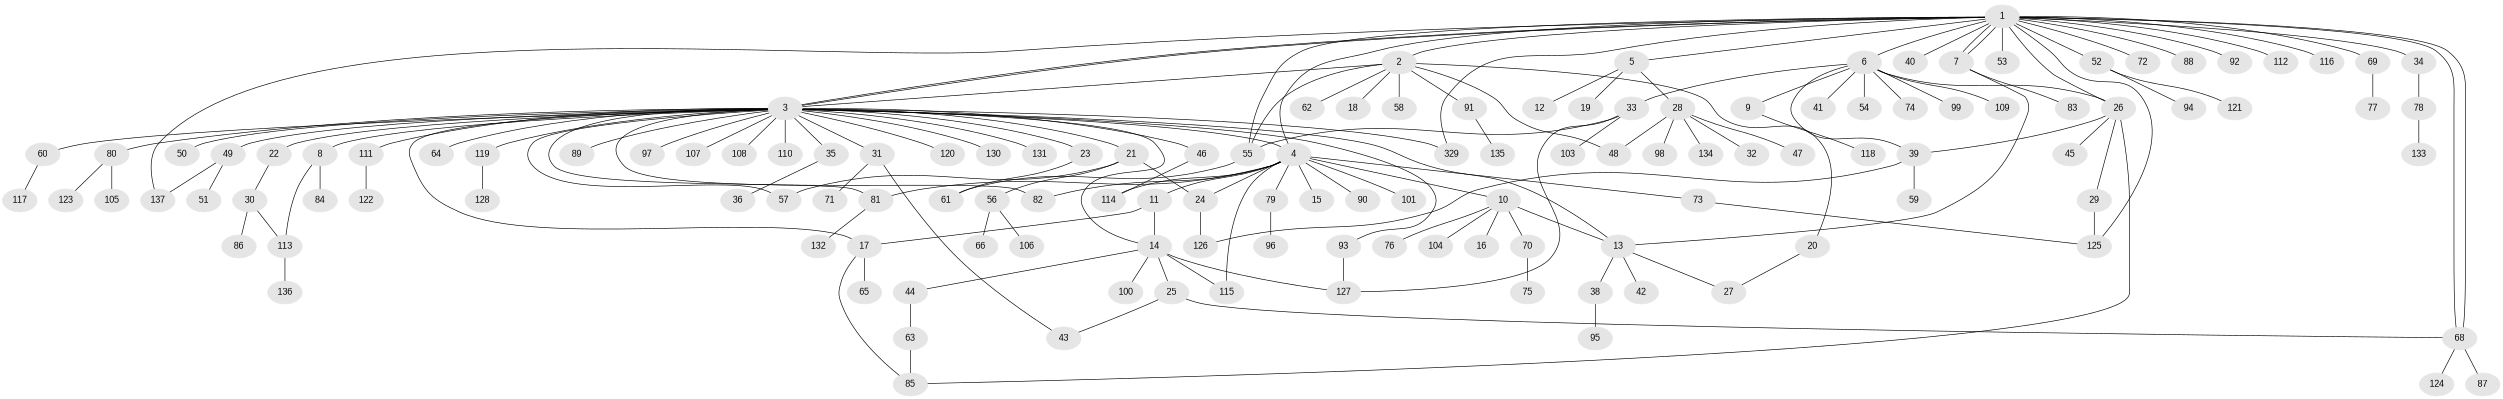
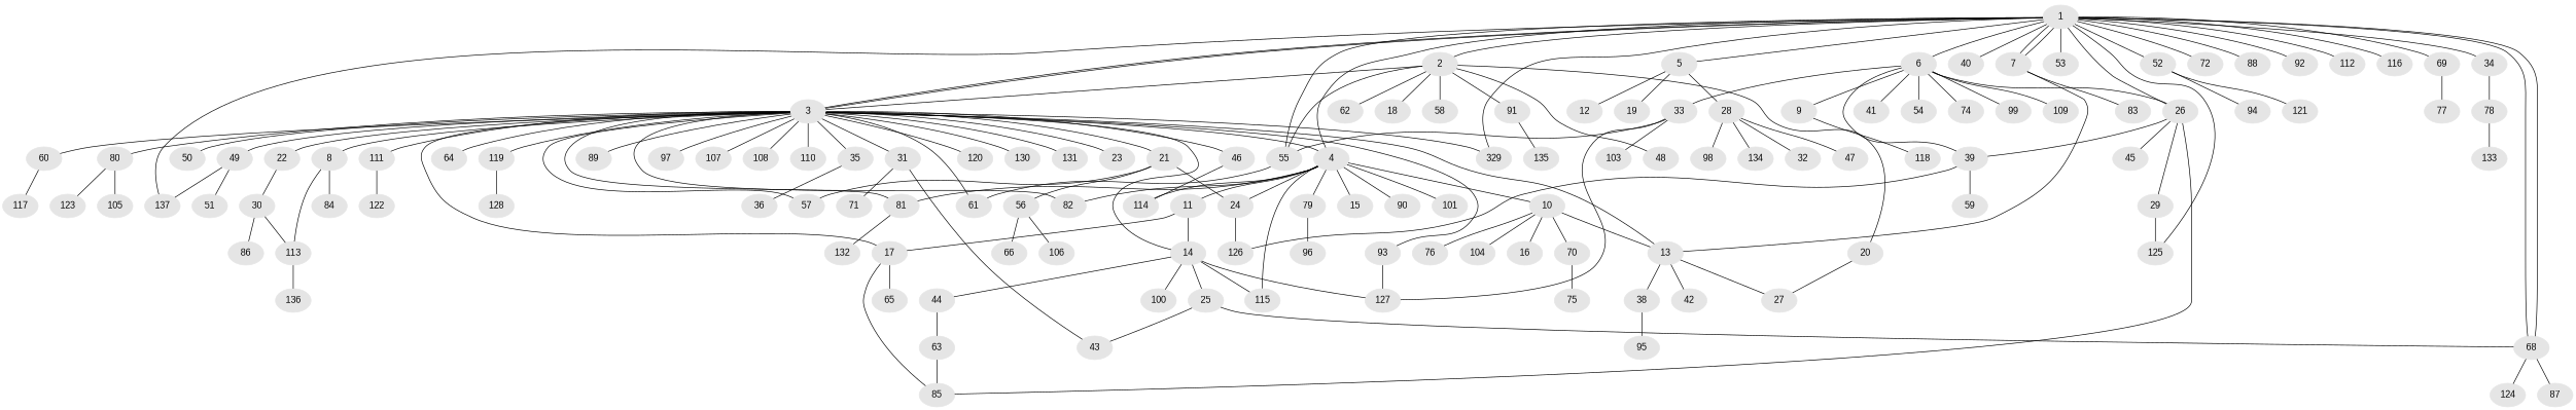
  graph {
    fontname="Liberation Sans"
    node [color=gray90 fontname="Liberation Sans" style=filled]
    edge [fontname="Liberation Sans"]
    1
    2
    3
    4
    5
    6
    7
    26
    34
    40
    52
    53
    55
    68
    69
    72
    88
    92
    112
    116
    125
    n22 [label=329]
    137
    18
    20
    48
    58
    62
    91
    8
    13
    14
    17
    21
    22
    23
    31
    35
    46
    49
    50
    57
    60
    61
    64
    80
    81
    82
    89
    93
    97
    107
    108
    110
    111
    119
    120
    130
    131
    10
    11
    15
    24
-   73
    79
    90
    101
    114
    115
    12
    19
    28
    9
    33
    39
    41
    54
    74
    99
    109
    83
    85
    29
    45
    78
    94
    121
    87
    124
    77
    27
    135
    84
    113
    38
    42
    25
    44
    100
    127
    65
    56
    30
    43
    71
    36
    51
    117
    105
    123
    132
    122
    128
    16
    70
    76
    104
    126
    96
    32
    47
    98
    134
    118
    103
    59
    136
    75
    95
    63
    66
    106
    86
    133
    1 -- 2
    1 -- 3
    1 -- 3
    1 -- 4
    1 -- 5
    1 -- 6
    1 -- 7
    1 -- 7
    1 -- 26
    1 -- 34
    1 -- 40
    1 -- 52
    1 -- 53
    1 -- 55
    1 -- 68
    1 -- 68
    1 -- 69
    1 -- 72
    1 -- 88
    1 -- 92
    1 -- 112
    1 -- 116
    1 -- 125
    1 -- n22
    1 -- 137
    2 -- 3
    2 -- 55
    2 -- 18
    2 -- 20
    2 -- 48
    2 -- 58
    2 -- 62
    2 -- 91
    3 -- 4
    3 -- n22
    3 -- 8
    3 -- 13
    3 -- 14
    3 -- 17
    3 -- 21
    3 -- 22
    3 -- 23
    3 -- 31
    3 -- 35
    3 -- 46
    3 -- 49
    3 -- 50
    3 -- 57
    3 -- 60
-   23 -- 61
+   3 -- 61
    3 -- 64
    3 -- 80
    3 -- 81
    3 -- 82
    3 -- 89
    3 -- 93
    3 -- 97
    3 -- 107
    3 -- 108
    3 -- 110
    3 -- 111
    3 -- 119
    3 -- 120
    3 -- 130
    3 -- 131
    4 -- 81
    4 -- 82
    4 -- 10
    4 -- 11
    4 -- 15
    4 -- 24
-   4 -- 73
    4 -- 79
    4 -- 90
    4 -- 101
    4 -- 114
    4 -- 115
    5 -- 12
    5 -- 19
    5 -- 28
    6 -- 26
    6 -- 9
    6 -- 33
    6 -- 39
    6 -- 41
    6 -- 54
    6 -- 74
    6 -- 99
    6 -- 109
    7 -- 13
    7 -- 83
    26 -- 39
    26 -- 85
    26 -- 29
    26 -- 45
    34 -- 78
    52 -- 94
    52 -- 121
    55 -- 61
    68 -- 87
    68 -- 124
    69 -- 77
    20 -- 27
    91 -- 135
    8 -- 84
    8 -- 113
    13 -- 27
    13 -- 38
    13 -- 42
    14 -- 115
    14 -- 25
    14 -- 44
    14 -- 100
    14 -- 127
    17 -- 85
    17 -- 65
    21 -- 57
    21 -- 24
    21 -- 56
    22 -- 30
    31 -- 43
    31 -- 71
    35 -- 36
    46 -- 114
    49 -- 137
    49 -- 51
    60 -- 117
    80 -- 105
    80 -- 123
    81 -- 132
    93 -- 127
    111 -- 122
    119 -- 128
    10 -- 13
    10 -- 16
    10 -- 70
    10 -- 76
    10 -- 104
    11 -- 14
    11 -- 17
    24 -- 126
-   73 -- 125
    79 -- 96
-   28 -- 48
    28 -- 32
    28 -- 47
    28 -- 98
    28 -- 134
    9 -- 118
    33 -- 55
    33 -- 127
    33 -- 103
    39 -- 126
    39 -- 59
    29 -- 125
    78 -- 133
    113 -- 136
    38 -- 95
    25 -- 68
    25 -- 43
    44 -- 63
    56 -- 66
    56 -- 106
    30 -- 113
    30 -- 86
    70 -- 75
    63 -- 85
  }
